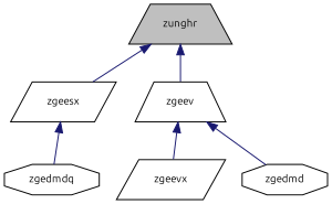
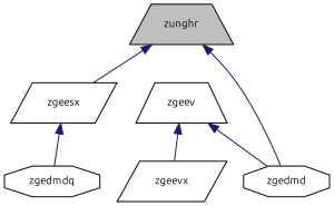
  digraph {
    fontname=Ubuntu
    rankdir=TB
    node [color=black fillcolor=white fontname=Ubuntu fontsize=10 shape=trapezium style=filled]
    edge [color=midnightblue dir=back fontname=Ubuntu fontsize=10 labelfontname=Helvetica labelfontsize=10 style=solid]
    n1 [fillcolor=grey75 fontcolor=black height=0.2 label=zunghr width=0.4]
    n2 [height=0.2 label=zgeesx shape=parallelogram width=0.4]
    n3 [height=0.2 label=zgeev width=0.4]
    n4 [height=0.2 label=zgedmdq shape=octagon width=0.4]
    n5 [height=0.2 label=zgeevx shape=parallelogram width=0.4]
    n6 [height=0.2 label=zgedmd shape=octagon width=0.4]
    n1 -> n2
-   n1 -> n3
+   n1 -> n6
    n2 -> n4
    n3 -> n5
    n3 -> n6
  }
